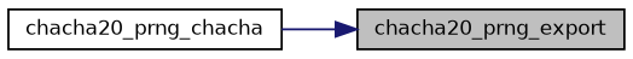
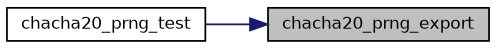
  digraph {
    rankdir=RL
    node [color=black fontname=Helvetica fontsize=10 shape=record style=filled]
    n1 [fillcolor=grey75 fontcolor=black height=0.2 label=chacha20_prng_export width=0.4]
-   n2 [fillcolor=white height=0.2 label=chacha20_prng_chacha width=0.4]
+   n2 [fillcolor=white height=0.2 label=chacha20_prng_test width=0.4]
    n1 -> n2 [color=midnightblue dir=back fontname=Helvetica fontsize=10 labelfontname=Helvetica labelfontsize=10 style=solid]
  }
